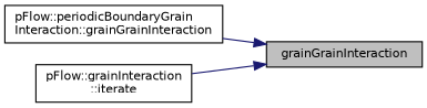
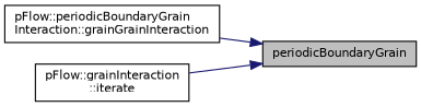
  digraph {
    rankdir=RL
    node [color=black fillcolor=white fontname=Helvetica fontsize=10 shape=record style=filled]
    edge [color=midnightblue dir=back fontname=Helvetica fontsize=10 labelfontname=Helvetica labelfontsize=10 style=solid]
-   n1 [fillcolor=grey75 fontcolor=black height=0.2 label=grainGrainInteraction width=0.4]
+   n1 [fillcolor=grey75 fontcolor=black height=0.2 label=periodicBoundaryGrain width=0.4]
    n2 [height=0.2 label="pFlow::periodicBoundaryGrain\lInteraction::grainGrainInteraction" width=0.4]
    n3 [height=0.2 label="pFlow::grainInteraction\l::iterate" width=0.4]
    n1 -> n2
    n1 -> n3
  }
